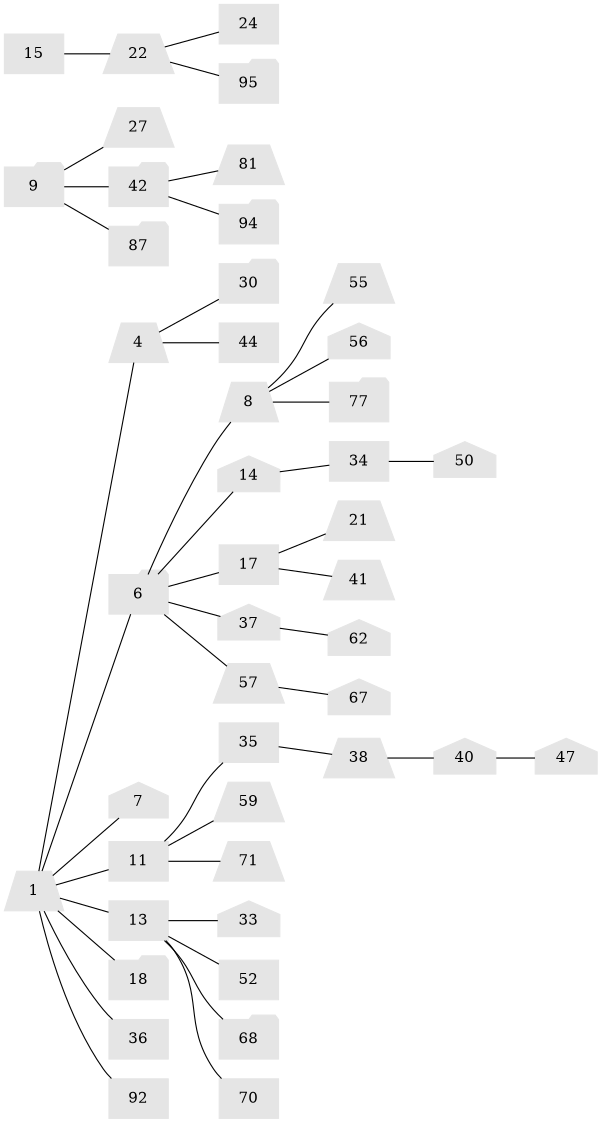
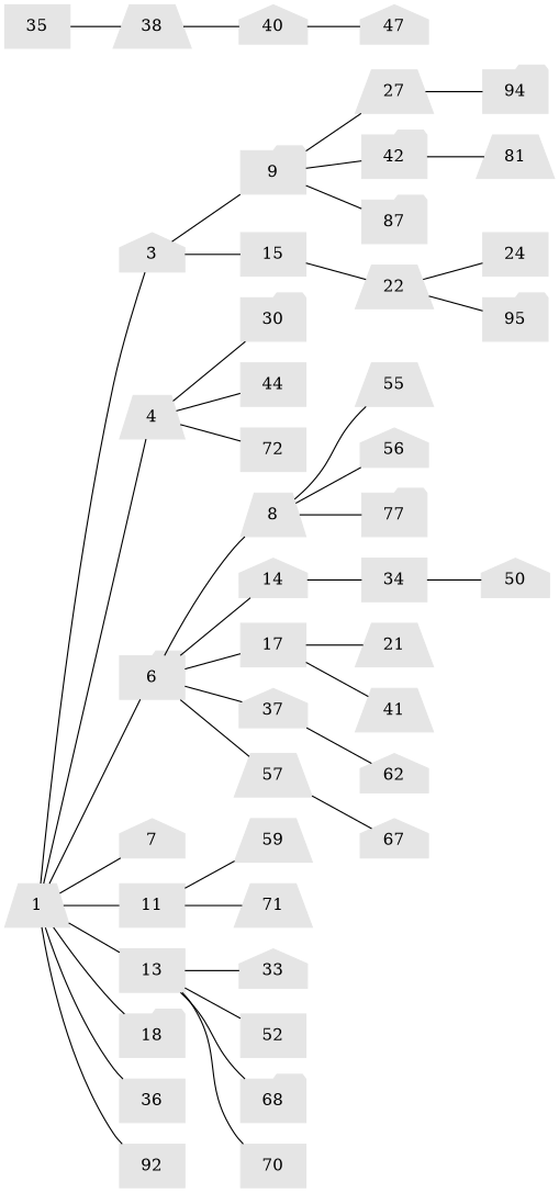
  graph {
    rankdir=LR
    node [color=gray90 shape=trapezium style=filled]
    1 [super="+2+10"]
+   3 [shape=house super="+5"]
    4 [super="+61"]
    6 [shape=folder]
    7 [shape=house super="+25"]
    11 [shape=box super="+53+12+32"]
    13 [shape=box super="+60+28+49"]
    18 [shape=folder super="+85+39+54+45"]
    36 [shape=box super="+88"]
    92 [shape=box]
    9 [shape=folder]
    15 [shape=box super="+91+19"]
    30 [shape=folder]
    44 [shape=box]
+   72 [shape=box]
    8 [super="+26"]
    14 [shape=house super="+16+58+23"]
    17 [shape=box super="+20"]
    37 [shape=house]
    57 [super="+83+66"]
    35 [shape=box]
    59
    71
    33 [shape=house]
    52 [shape=box super="+74"]
    68 [shape=folder]
    70 [shape=box]
    27 [super="+73"]
    42 [shape=folder]
    87 [shape=folder]
    22 [super="+29"]
    55
    56 [shape=house]
    77 [shape=folder]
    34 [shape=box]
    21
    41
    62 [shape=house super="+75"]
    67 [shape=house]
    81
    94 [shape=folder]
    38
    50 [shape=house]
    24 [shape=box super="+76"]
    95 [shape=folder]
    40 [shape=house]
    47 [shape=house]
+   1 -- 3
    1 -- 4
    1 -- 6
    1 -- 7
    1 -- 11
    1 -- 13
    1 -- 18
    1 -- 36
    1 -- 92
+   3 -- 9
+   3 -- 15
    4 -- 30
    4 -- 44
+   4 -- 72
    6 -- 8
    6 -- 14
    6 -- 17
    6 -- 37
    6 -- 57
-   11 -- 35
    11 -- 59
    11 -- 71
    13 -- 33
    13 -- 52
    13 -- 68
    13 -- 70
    9 -- 27
    9 -- 42
    9 -- 87
    15 -- 22
    8 -- 55
    8 -- 56
    8 -- 77
    14 -- 34
    17 -- 21
    17 -- 41
    37 -- 62
    57 -- 67
    35 -- 38
    42 -- 81
-   42 -- 94
+   27 -- 94
    22 -- 24
    22 -- 95
    34 -- 50
    38 -- 40
    40 -- 47
  }
